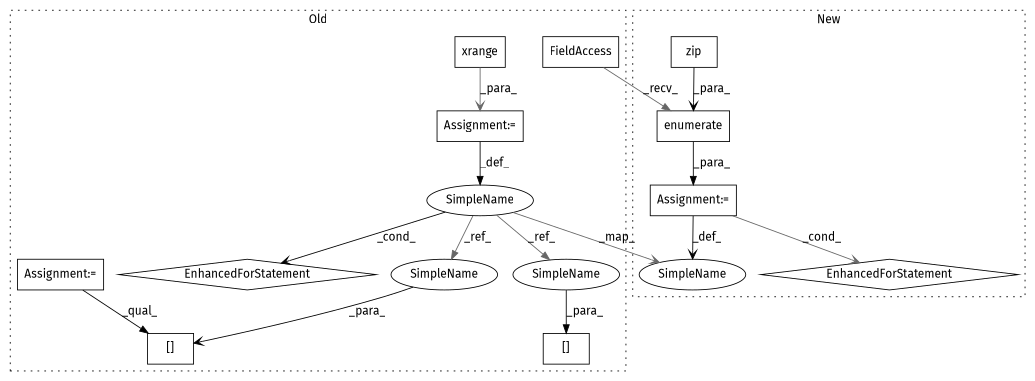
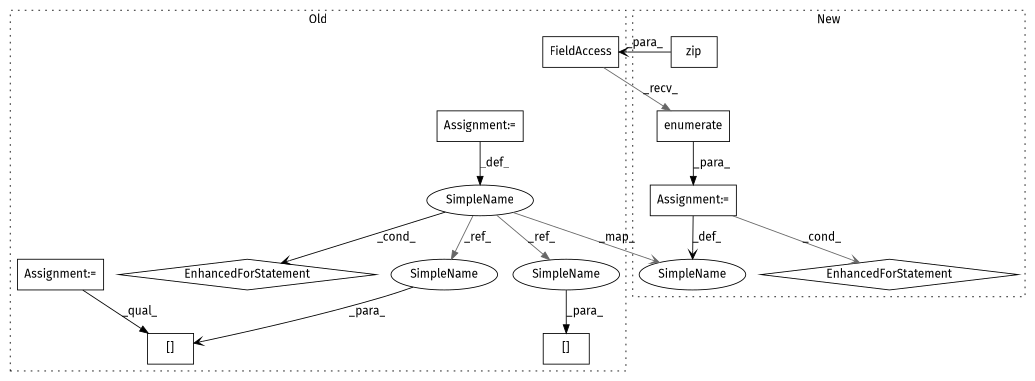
  digraph {
    fontname="Fira Sans"
    node [a=42 fontname="Fira Sans" l=1 s="4874,4962" shape=box]
    edge [arrowhead=vee color=black fontname="Fira Sans"]
-   n1 [a=32 l="7,1" label=xrange s="4945,4961"]
    n2 [a=7 l="53,2" label="Assignment:="]
    n3 [a=70 l="53,2" label=EnhancedForStatement shape=diamond]
    n4 [a=2 l="7,1" label="[]" s="5232,5240"]
    n5 [label=SimpleName s=4931 shape=ellipse]
    n6 [a=22 l=3 label=FieldAccess s=4935]
    n7 [a=2 l="11,1" label="[]" s="5005,5017"]
    n8 [a=7 label="Assignment:=" s=4446]
    n9 [label=SimpleName s=5239 shape=ellipse]
    n10 [label=SimpleName s=5016 shape=ellipse]
    n11 [a=32 l="10,1" label=enumerate s="4912,4955"]
    n12 [a=7 l="88,2" label="Assignment:=" s="4815,4956"]
    n13 [a=70 l="88,2" label=EnhancedForStatement s="4815,4956" shape=diamond]
    n14 [a=32 l="4,1" label=zip s="4922,4954"]
    n15 [label=SimpleName s=4872 shape=ellipse]
    subgraph cluster_1 {
      label=Old
      style=dotted
-     n1
      n2
      n3
      n4
      n5
      n6
      n7
      n8
      n9
      n10
    }
    subgraph cluster_2 {
      label=New
      style=dotted
      n11
      n12
      n13
      n14
      n15
    }
-   n1 -> n2 [color=gray40 label=_para_]
    n2 -> n5 [arrowhead=normal label=_def_]
    n5 -> n3 [label=_cond_]
    n5 -> n9 [arrowhead=normal color=gray40 label=_ref_]
    n5 -> n10 [arrowhead=normal color=gray40 label=_ref_]
    n5 -> n15 [color=gray40 label=_map_]
    n6 -> n11 [arrowhead=normal color=gray40 label=_recv_]
    n8 -> n4 [arrowhead=normal label=_qual_]
    n9 -> n4 [label=_para_]
    n10 -> n7 [arrowhead=normal label=_para_]
    n11 -> n12 [arrowhead=normal label=_para_]
    n12 -> n13 [color=gray40 label=_cond_]
    n12 -> n15 [label=_def_]
-   n14 -> n11 [label=_para_]
+   n14 -> n6 [label=_para_]
  }
